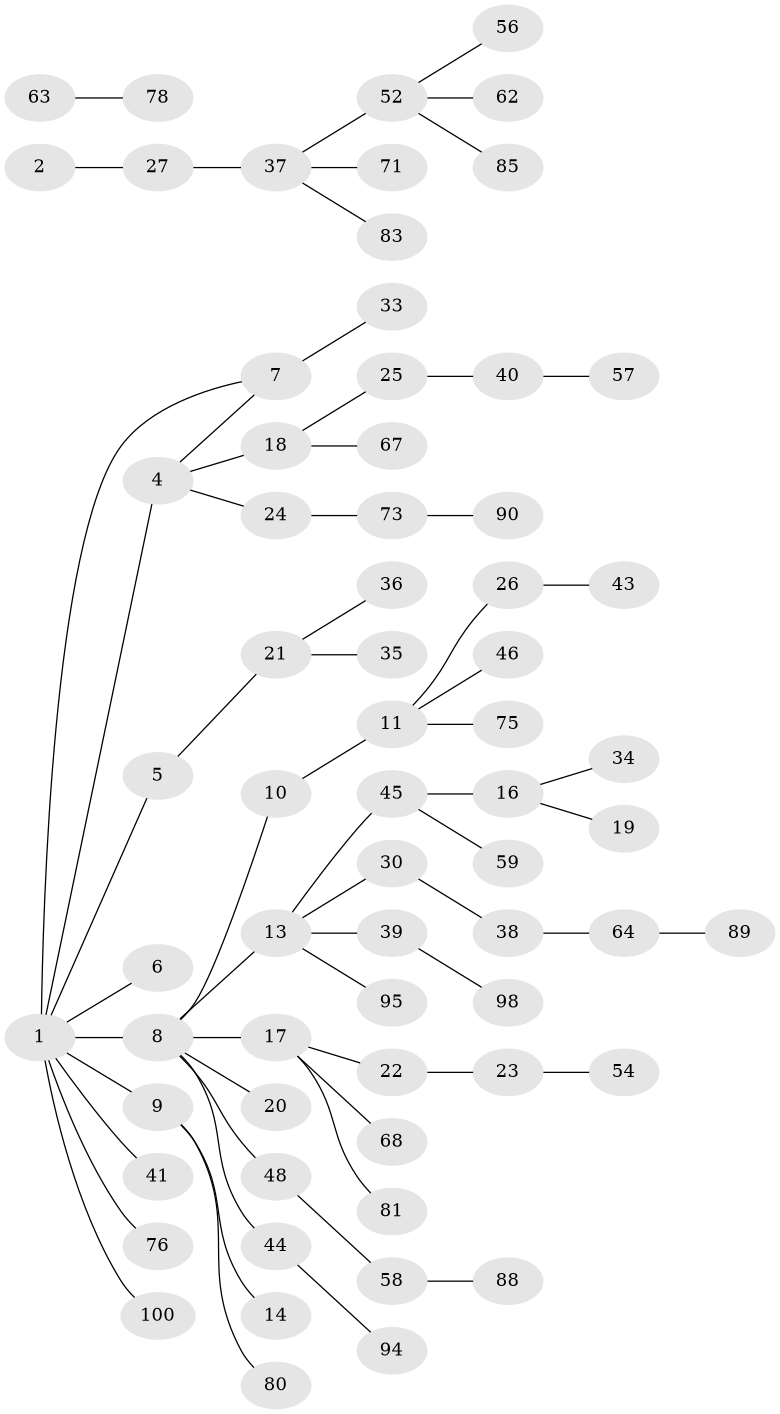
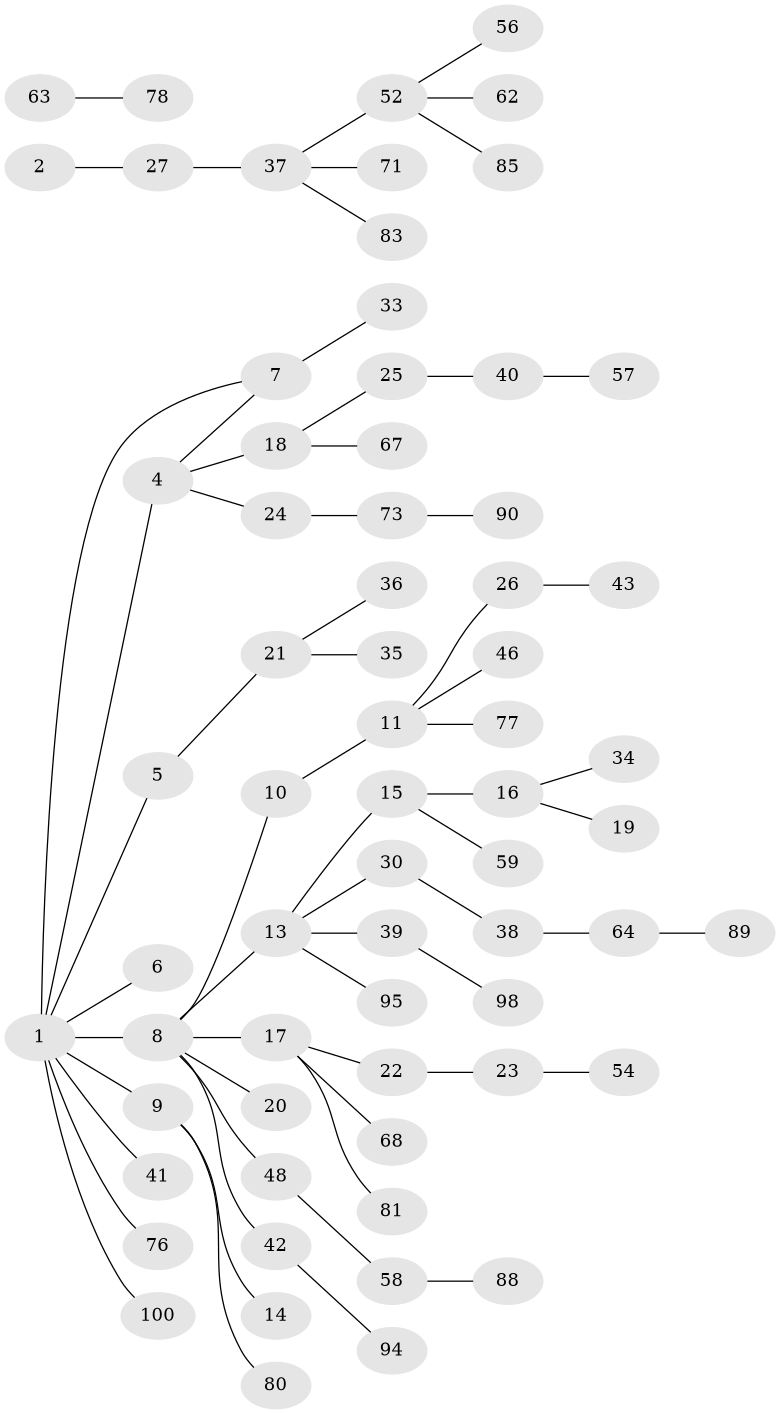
  graph {
    rankdir=LR
    node [color=gray90 style=filled]
    1 [super="+3"]
    4 [super="+91"]
    5 [super="+32"]
    6
    8 [super="+19"]
    9 [super="+96"]
    41 [super="+66"]
    n8 [label=76]
    100
    7
    27 [super="+75"]
    2
    18 [super="+53"]
    24 [super="+51"]
    21
    10 [super="+29"]
    13 [super="+79"]
    17 [super="+55"]
    20
    48
-   42 [super="+86" label=44]
+   42 [super="+86"]
    14 [super="+61"]
    80
    37 [super="+44"]
    33 [super="+50"]
    25 [super="+31"]
    67 [super="+97"]
    73
    36
    35 [super="+87"]
    11 [super="+12"]
-   15 [super="+28" label=45]
+   15 [super="+28"]
    30
    39 [super="+72"]
    95
    22
    68 [super="+92"]
    81 [super="+99"]
    58 [super="+60"]
    94
    26 [super="+47"]
    46
-   77 [label=75]
+   77
    43
    16 [super="+49"]
    59 [super="+84"]
    38 [super="+93"]
    98
    63 [super="+76"]
    78
    34
    n52 [label=19]
    23 [super="+45"]
    40
    54
    90
    57 [super="+65"]
    52 [super="+82"]
    71
    83
    64
    56
    62 [super="+70"]
    85
    89
    88
    1 -- 4
    1 -- 5
    1 -- 6
    1 -- 8
    1 -- 9
    1 -- 41
    1 -- n8
    1 -- 100
    1 -- 7
    4 -- 7
    4 -- 18
    4 -- 24
    5 -- 21
    8 -- 10
    8 -- 13
    8 -- 17
    8 -- 20
    8 -- 48
    8 -- 42
    9 -- 14
    9 -- 80
    7 -- 33
    27 -- 37
    2 -- 27
    18 -- 25
    18 -- 67
    24 -- 73
    21 -- 36
    21 -- 35
    10 -- 11
    13 -- 15
    13 -- 30
    13 -- 39
    13 -- 95
    17 -- 22
    17 -- 68
    17 -- 81
    48 -- 58
    42 -- 94
    37 -- 52
    37 -- 71
    37 -- 83
    25 -- 40
    73 -- 90
    11 -- 26
    11 -- 46
    11 -- 77
    15 -- 16
    15 -- 59
    30 -- 38
    39 -- 98
    22 -- 23
    58 -- 88
    26 -- 43
    16 -- 34
    16 -- n52
    38 -- 64
    63 -- 78
    23 -- 54
    40 -- 57
    52 -- 56
    52 -- 62
    52 -- 85
    64 -- 89
  }
